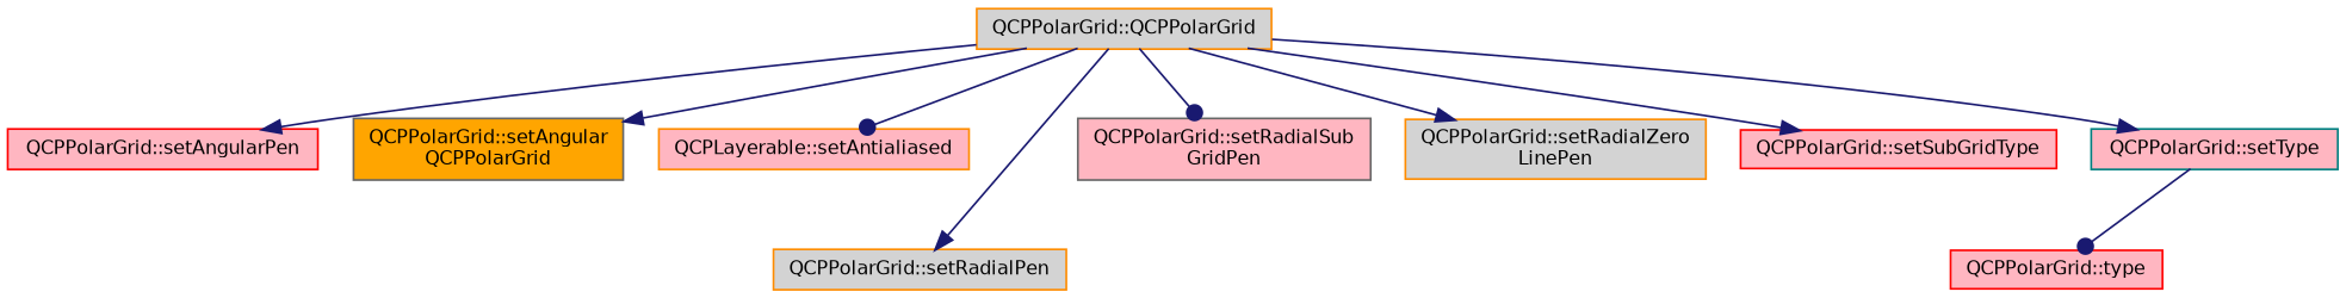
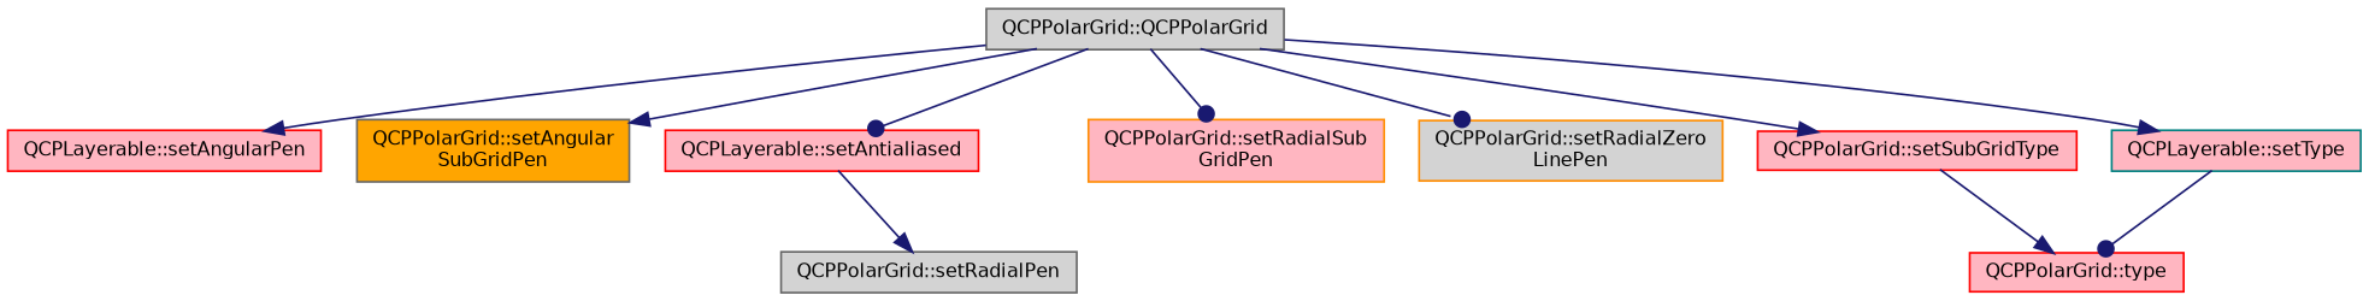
  digraph {
    rankdir=TB
    node [color=gray40 fillcolor=lightpink fontname=Helvetica fontsize=10 shape=record style=filled]
    edge [arrowhead=normal color=midnightblue fontname=Helvetica fontsize=10 labelfontname=Helvetica labelfontsize=10 style=solid]
-   n1 [color=darkorange fillcolor=lightgrey fontcolor=black height=0.2 label="QCPPolarGrid::QCPPolarGrid" width=0.4]
-   n2 [color=red height=0.2 label="QCPPolarGrid::setAngularPen" width=0.4]
-   n3 [fillcolor=orange height=0.2 label="QCPPolarGrid::setAngular\lQCPPolarGrid" width=0.4]
-   n4 [color=darkorange height=0.2 label="QCPLayerable::setAntialiased" width=0.4]
-   n5 [color=darkorange fillcolor=lightgrey height=0.2 label="QCPPolarGrid::setRadialPen" width=0.4]
-   n6 [height=0.2 label="QCPPolarGrid::setRadialSub\lGridPen" width=0.4]
+   n1 [fillcolor=lightgrey fontcolor=black height=0.2 label="QCPPolarGrid::QCPPolarGrid" width=0.4]
+   n2 [color=red height=0.2 label="QCPLayerable::setAngularPen" width=0.4]
+   n3 [fillcolor=orange height=0.2 label="QCPPolarGrid::setAngular\lSubGridPen" width=0.4]
+   n4 [color=red height=0.2 label="QCPLayerable::setAntialiased" width=0.4]
+   n5 [fillcolor=lightgrey height=0.2 label="QCPPolarGrid::setRadialPen" width=0.4]
+   n6 [color=darkorange height=0.2 label="QCPPolarGrid::setRadialSub\lGridPen" width=0.4]
    n7 [color=darkorange fillcolor=lightgrey height=0.2 label="QCPPolarGrid::setRadialZero\lLinePen" width=0.4]
    n8 [color=red height=0.2 label="QCPPolarGrid::setSubGridType" width=0.4]
-   n9 [color=teal height=0.2 label="QCPPolarGrid::setType" width=0.4]
+   n9 [color=teal height=0.2 label="QCPLayerable::setType" width=0.4]
    n10 [color=red height=0.2 label="QCPPolarGrid::type" width=0.4]
    n1 -> n2
    n1 -> n3
    n1 -> n4 [arrowhead=dot]
-   n1 -> n5
+   n4 -> n5
    n1 -> n6 [arrowhead=dot]
-   n1 -> n7
+   n1 -> n7 [arrowhead=dot]
    n1 -> n8
    n1 -> n9
+   n8 -> n10
    n9 -> n10 [arrowhead=dot]
  }
